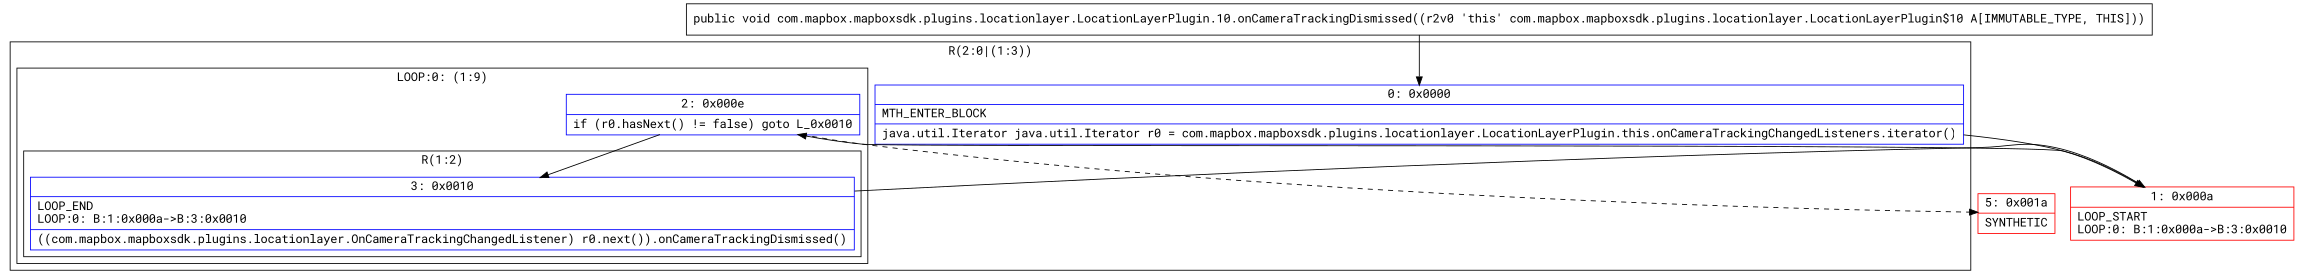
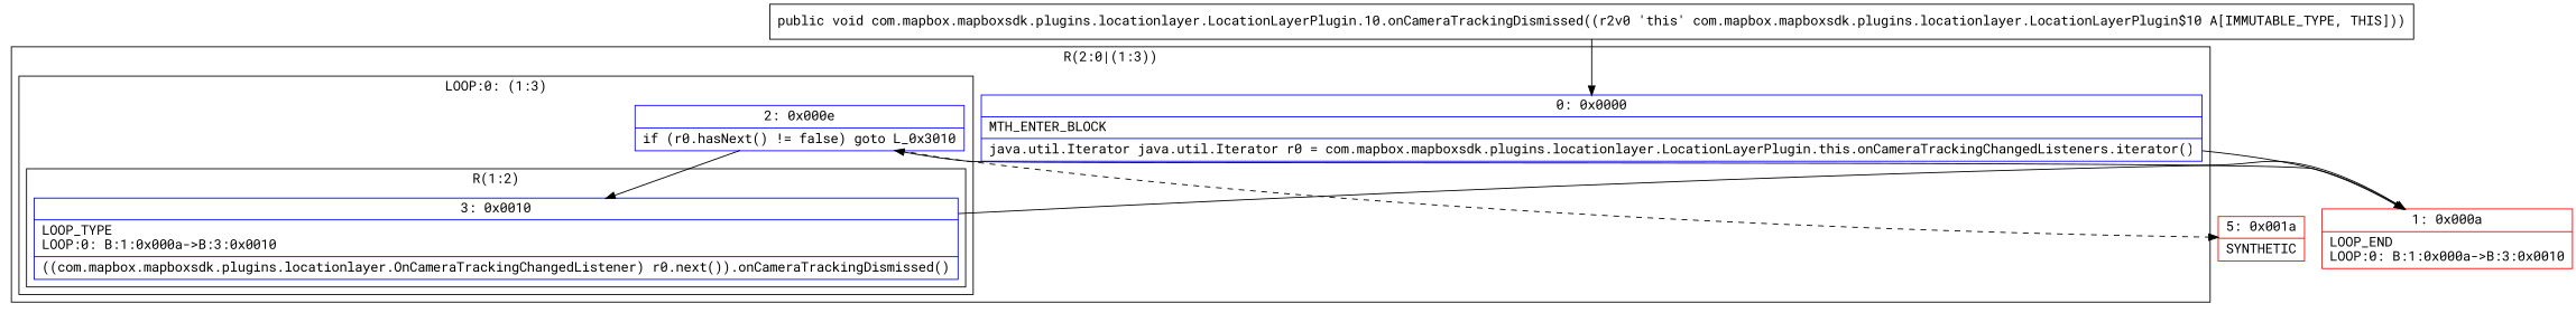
  digraph {
    fontname="Roboto Mono"
    node [color=blue fontname="Roboto Mono" shape=record]
    edge [fontname="Roboto Mono"]
-   n1 [label="{3\:\ 0x0010|LOOP_END\lLOOP:0: B:1:0x000a\-\>B:3:0x0010\l|((com.mapbox.mapboxsdk.plugins.locationlayer.OnCameraTrackingChangedListener) r0.next()).onCameraTrackingDismissed()\l}"]
-   n2 [label="{2\:\ 0x000e|if (r0.hasNext() != false) goto L_0x0010\l}"]
+   n1 [label="{3\:\ 0x0010|LOOP_TYPE\lLOOP:0: B:1:0x000a\-\>B:3:0x0010\l|((com.mapbox.mapboxsdk.plugins.locationlayer.OnCameraTrackingChangedListener) r0.next()).onCameraTrackingDismissed()\l}"]
+   n2 [label="{2\:\ 0x000e|if (r0.hasNext() != false) goto L_0x3010\l}"]
    n3 [label="{0\:\ 0x0000|MTH_ENTER_BLOCK\l|java.util.Iterator java.util.Iterator r0 = com.mapbox.mapboxsdk.plugins.locationlayer.LocationLayerPlugin.this.onCameraTrackingChangedListeners.iterator()\l}"]
-   n4 [color=red label="{1\:\ 0x000a|LOOP_START\lLOOP:0: B:1:0x000a\-\>B:3:0x0010\l}"]
+   n4 [color=red label="{1\:\ 0x000a|LOOP_END\lLOOP:0: B:1:0x000a\-\>B:3:0x0010\l}"]
    n5 [color=red label="{5\:\ 0x001a|SYNTHETIC\l}"]
    n6 [label="{public void com.mapbox.mapboxsdk.plugins.locationlayer.LocationLayerPlugin.10.onCameraTrackingDismissed((r2v0 'this' com.mapbox.mapboxsdk.plugins.locationlayer.LocationLayerPlugin$10 A[IMMUTABLE_TYPE, THIS])) }" color=""]
    subgraph cluster_1 {
      label="R(2:0|(1:3))"
      n3
      subgraph cluster_2 {
-       label="LOOP:0: (1:9)"
+       label="LOOP:0: (1:3)"
        n2
        subgraph cluster_3 {
          label="R(1:2)"
          n1
        }
      }
    }
    n1 -> n4
    n2 -> n1
    n2 -> n5 [style=dashed]
    n3 -> n4
    n4 -> n2
    n6 -> n3
  }
